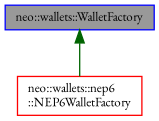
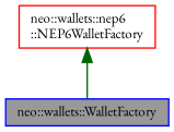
  digraph {
    fontname="EB Garamond"
    node [fontname="EB Garamond" fontsize=10 shape=box style=filled]
    n1 [color=blue fillcolor=grey60 fontcolor=black height=0.2 label="neo::wallets::WalletFactory" width=0.4]
    n2 [color=red fillcolor=white height=0.2 label="neo::wallets::nep6\l::NEP6WalletFactory" width=0.4]
-   n1 -> n2 [color=darkgreen dir=back fontname="EB Garamond" fontsize=10 labelfontname=Helvetica labelfontsize=10 style=solid]
+   n2 -> n1 [color=darkgreen dir=back fontname="EB Garamond" fontsize=10 labelfontname=Helvetica labelfontsize=10 style=solid]
  }
